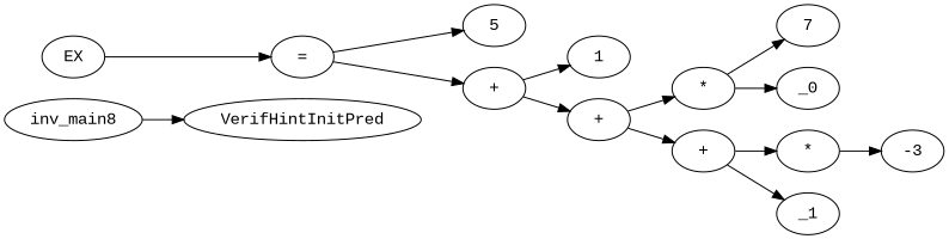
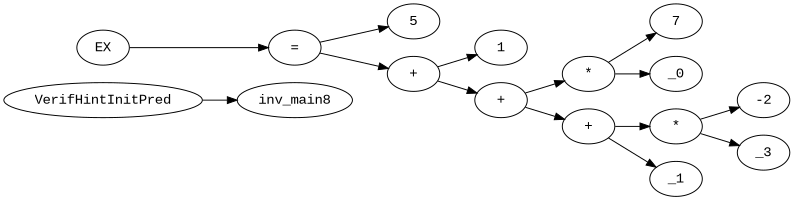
  digraph {
    fontname="Liberation Mono"
    rankdir=LR
    node [fontname="Liberation Mono"]
    edge [fontname="Liberation Mono"]
    n1 [label=inv_main8]
    n2 [label=VerifHintInitPred]
    n3 [label=EX]
    n4 [label="="]
    n5 [label=5]
    n6 [label="+"]
    n7 [label=1]
    n8 [label="+"]
    n9 [label="*"]
    n10 [label="+"]
    n11 [label=7]
    n12 [label=_0]
    n13 [label="*"]
    n14 [label=_1]
-   n15 [label=-3]
-   n1 -> n2
+   n15 [label=-2]
+   n16 [label=_3]
+   n2 -> n1
    n3 -> n4
    n4 -> n5
    n4 -> n6
    n6 -> n7
    n6 -> n8
    n8 -> n9
    n8 -> n10
    n9 -> n11
    n9 -> n12
    n10 -> n13
    n10 -> n14
    n13 -> n15
+   n13 -> n16
  }
